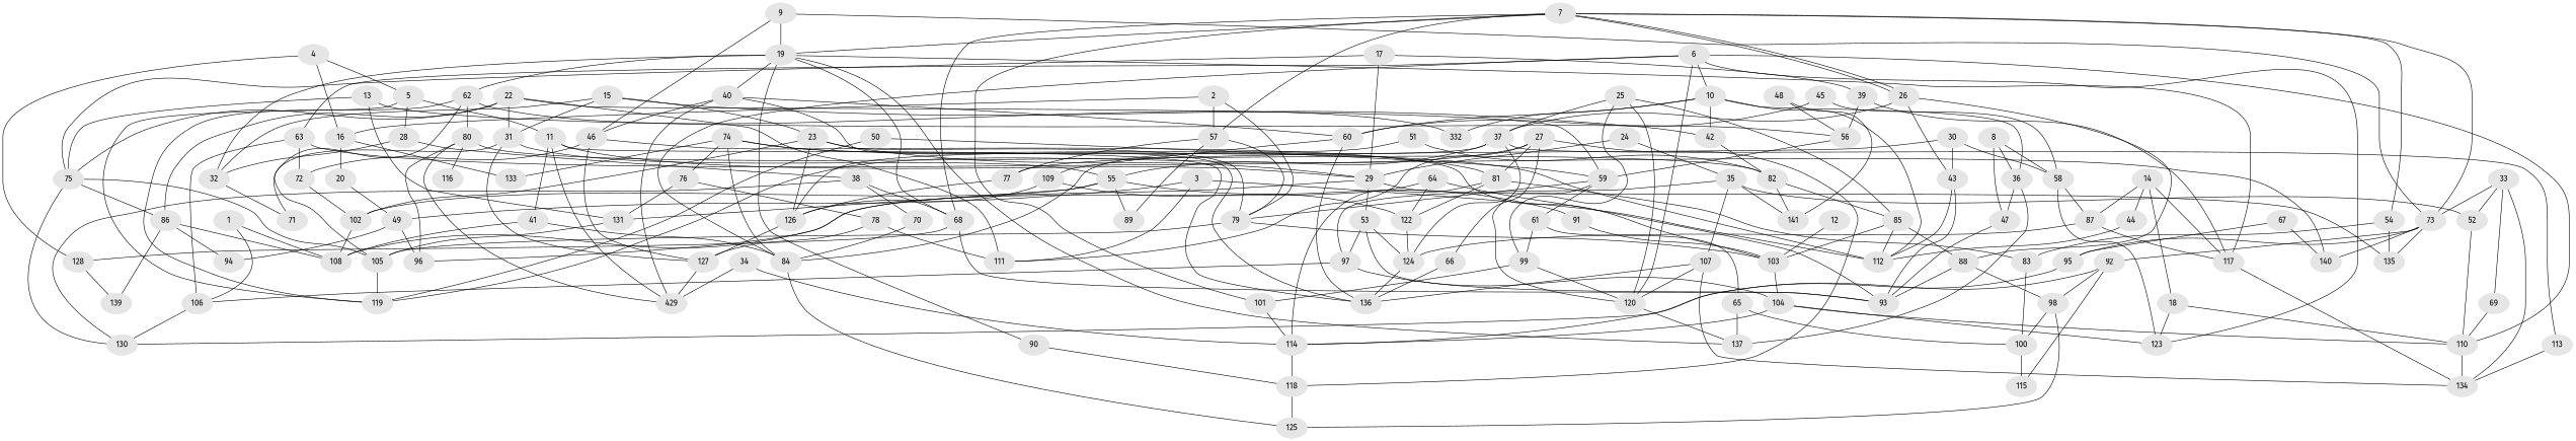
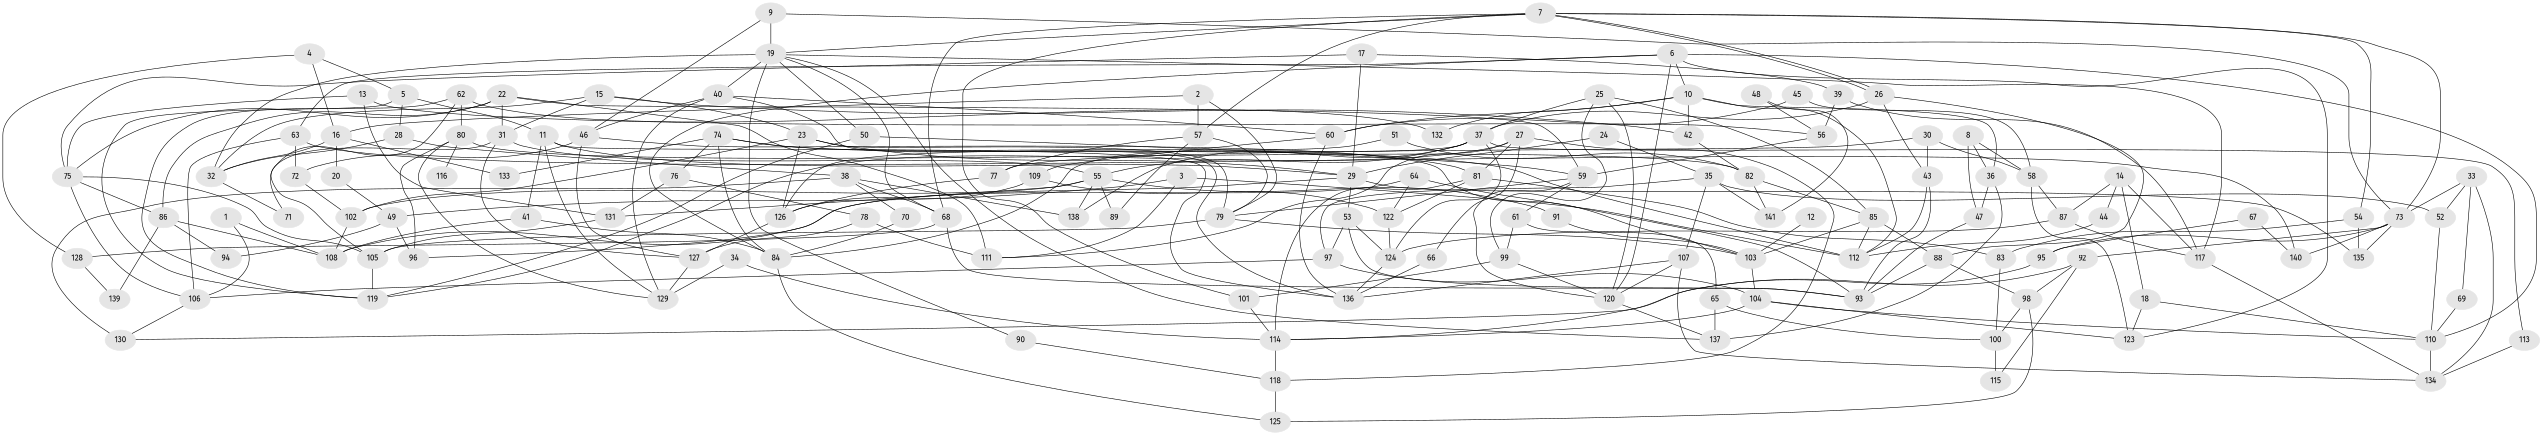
  graph {
    fontname="Fira Sans"
    node [color=gray90 fontname="Fira Sans" style=filled]
    edge [fontname="Fira Sans"]
    1
    106
    108
    130
    2
    16
    57
    79
    32
    20
    133
    77
    89
    103
    105
    3
    49
    111
    112
    96
    94
    4
    5
    128
    11
    28
    119
    139
    29
    41
-   129 [label=429]
+   129
    136
    38
    6
    10
    63
    84
    110
    120
    123
    36
    42
    60
-   132 [label=332]
+   132
    72
    140
    125
    134
    137
    7
    19
    26
    54
    68
    73
    101
    117
    40
    62
    90
    37
    43
    88
    135
    83
    93
    92
    95
    114
    8
    47
    58
    87
    9
    46
    127
    82
    109
    53
    12
    104
    13
    56
    75
    131
    59
    86
    14
    18
    44
    124
    15
    23
    31
    102
    126
    55
    71
    17
    39
    80
    118
    98
    115
    22
    61
    24
    35
    52
    97
    107
    141
    25
    85
    99
    113
+   138
    27
    66
    81
    122
    70
    30
    91
    33
    69
    34
    45
    48
    50
    51
    100
    65
    116
    64
    67
    74
    76
    78
    1 -- 106
    1 -- 108
    106 -- 130
    2 -- 16
    2 -- 57
    2 -- 79
+   16 -- 32
    16 -- 20
    16 -- 133
    57 -- 79
    57 -- 77
    57 -- 89
    79 -- 103
    79 -- 105
    32 -- 71
    20 -- 49
    77 -- 126
    103 -- 104
    105 -- 119
    3 -- 49
    3 -- 111
    3 -- 112
    49 -- 96
    49 -- 94
    4 -- 16
    4 -- 5
    4 -- 128
    5 -- 11
    5 -- 28
    5 -- 119
    128 -- 139
    11 -- 29
    11 -- 41
    11 -- 129
    11 -- 136
    28 -- 32
    28 -- 38
    29 -- 96
    29 -- 135
    29 -- 53
    41 -- 108
    41 -- 84
    38 -- 130
    38 -- 68
+   38 -- 138
    38 -- 70
    6 -- 10
    6 -- 63
    6 -- 84
    6 -- 110
    6 -- 120
    6 -- 123
    10 -- 112
    10 -- 36
    10 -- 42
    10 -- 60
    10 -- 132
    63 -- 106
    63 -- 72
    63 -- 140
    84 -- 125
    110 -- 134
    120 -- 137
    36 -- 137
    36 -- 47
    42 -- 82
    60 -- 136
    60 -- 109
    72 -- 102
    7 -- 57
    7 -- 19
    7 -- 26
    7 -- 26
    7 -- 54
    7 -- 68
    7 -- 73
    7 -- 101
    19 -- 32
    19 -- 137
    19 -- 68
    19 -- 117
    19 -- 40
-   19 -- 62
+   19 -- 50
    19 -- 90
    26 -- 37
    26 -- 43
    26 -- 88
    54 -- 135
    54 -- 83
    68 -- 128
    68 -- 93
    73 -- 140
    73 -- 135
    73 -- 92
    73 -- 95
    101 -- 114
    117 -- 134
    40 -- 129
    40 -- 136
    40 -- 60
    40 -- 46
    62 -- 105
    62 -- 119
    62 -- 132
    62 -- 80
    90 -- 118
    37 -- 124
    37 -- 126
    37 -- 55
    37 -- 113
+   37 -- 138
    43 -- 112
    43 -- 93
    88 -- 93
    88 -- 98
    83 -- 100
    92 -- 130
    92 -- 98
    92 -- 115
    95 -- 114
    114 -- 118
    8 -- 36
    8 -- 47
    8 -- 58
    47 -- 93
    58 -- 123
    58 -- 87
    87 -- 117
    87 -- 124
    9 -- 19
    9 -- 73
    9 -- 46
    46 -- 103
    46 -- 72
    46 -- 127
    127 -- 129
    82 -- 141
    82 -- 85
    109 -- 126
    109 -- 122
    53 -- 93
    53 -- 124
    53 -- 97
    12 -- 103
    104 -- 110
    104 -- 123
    104 -- 114
    13 -- 56
    13 -- 75
    13 -- 131
    56 -- 59
-   75 -- 130
+   75 -- 106
    75 -- 105
    75 -- 86
    131 -- 105
    59 -- 79
    59 -- 120
    59 -- 61
    86 -- 108
    86 -- 94
    86 -- 139
    14 -- 117
    14 -- 87
    14 -- 18
    14 -- 44
    18 -- 110
    18 -- 123
    44 -- 112
    124 -- 136
    15 -- 32
    15 -- 42
    15 -- 23
    15 -- 31
    23 -- 79
    23 -- 29
    23 -- 102
    23 -- 126
    31 -- 127
    31 -- 55
    31 -- 71
    102 -- 108
    126 -- 127
    55 -- 89
    55 -- 131
    55 -- 102
+   55 -- 138
    55 -- 91
    17 -- 29
    17 -- 75
    17 -- 39
    39 -- 117
    39 -- 56
    80 -- 96
    80 -- 129
    80 -- 82
    80 -- 116
    118 -- 125
    98 -- 125
    98 -- 100
    22 -- 111
    22 -- 75
    22 -- 59
    22 -- 86
    22 -- 31
    61 -- 99
    61 -- 65
    24 -- 29
    24 -- 35
    35 -- 52
    35 -- 97
    35 -- 107
    35 -- 141
    52 -- 110
    97 -- 106
    97 -- 104
    107 -- 136
    107 -- 120
    107 -- 134
    25 -- 120
    25 -- 37
    25 -- 85
    25 -- 99
    85 -- 103
    85 -- 112
    85 -- 88
    99 -- 120
    99 -- 101
    113 -- 134
    27 -- 111
    27 -- 119
    27 -- 118
    27 -- 66
    27 -- 81
    66 -- 136
    81 -- 83
    81 -- 114
    81 -- 122
    122 -- 124
    70 -- 84
    30 -- 77
    30 -- 43
    30 -- 58
    91 -- 103
    33 -- 134
    33 -- 73
    33 -- 52
    33 -- 69
    69 -- 110
    34 -- 129
    34 -- 114
    45 -- 60
    45 -- 58
    48 -- 56
    48 -- 141
    50 -- 119
    50 -- 59
    51 -- 84
    51 -- 82
    100 -- 115
    65 -- 137
    65 -- 100
    64 -- 108
    64 -- 93
    64 -- 122
    67 -- 140
    67 -- 95
    74 -- 133
    74 -- 112
    74 -- 84
    74 -- 81
    74 -- 76
    76 -- 131
    76 -- 78
    78 -- 111
    78 -- 127
  }
